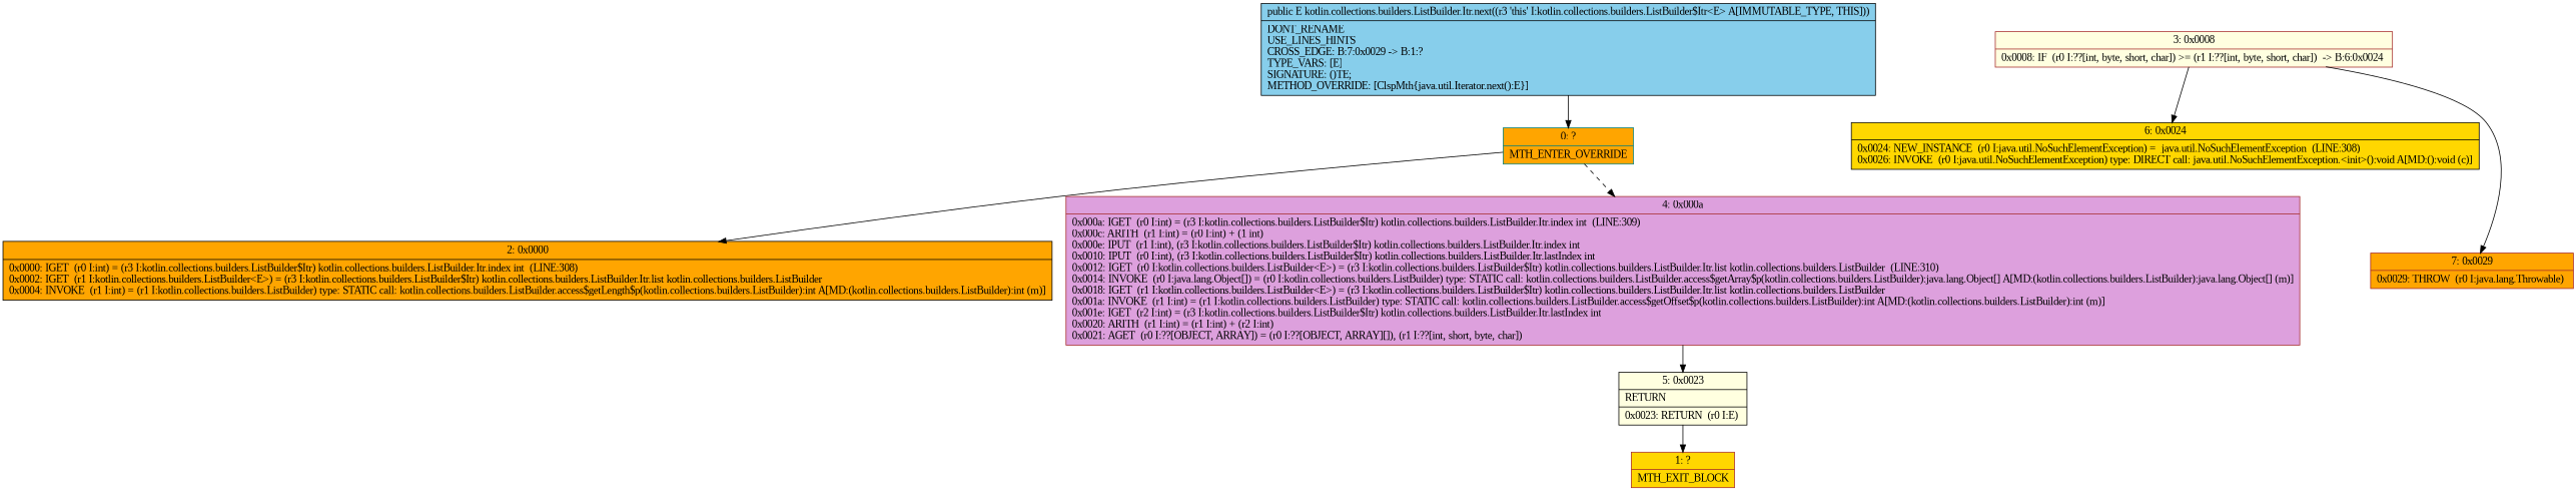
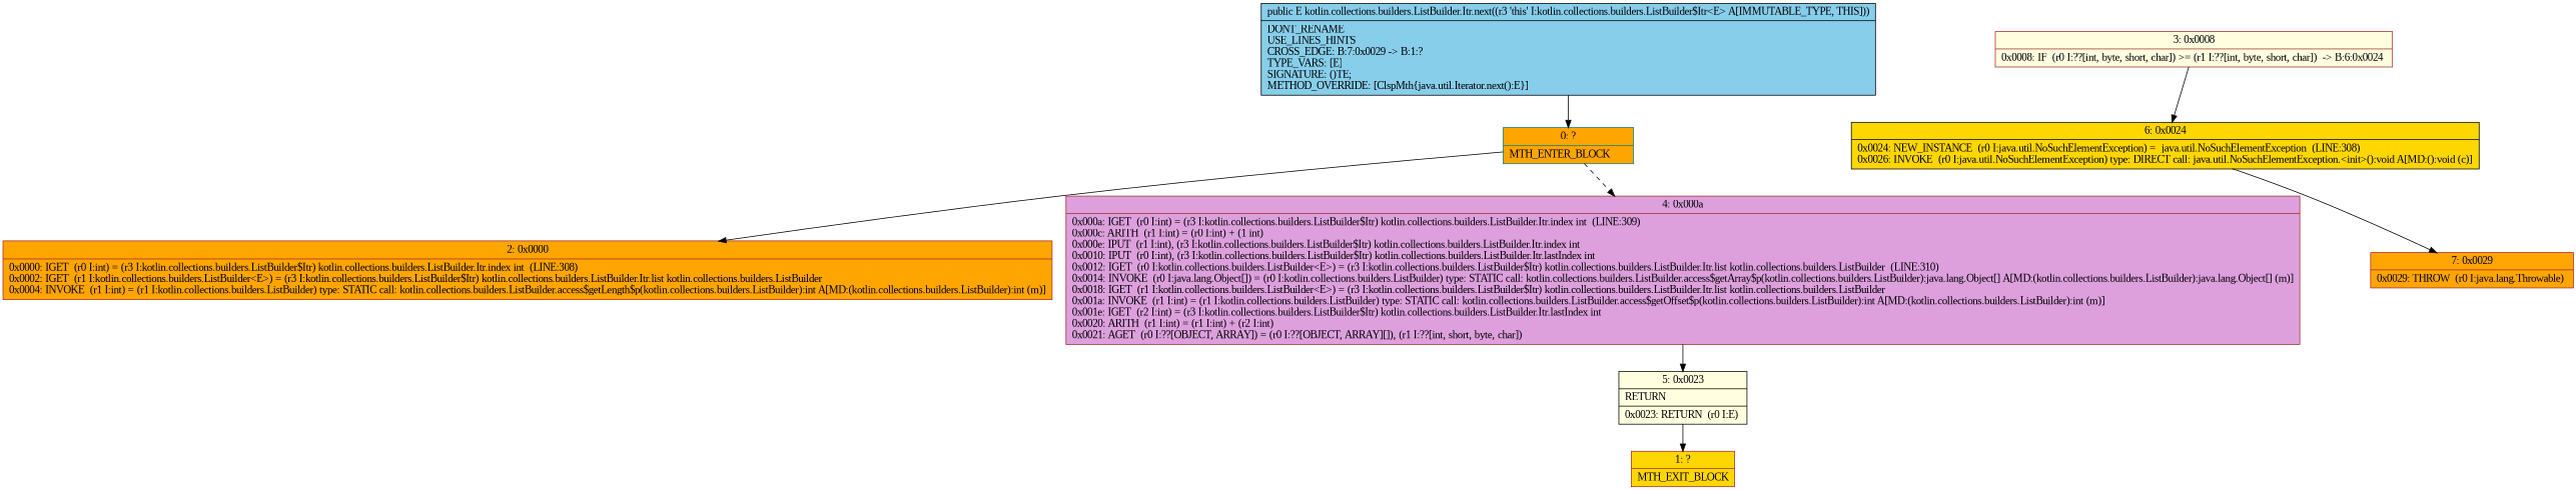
  digraph {
    fontname="Liberation Serif"
    node [color=black fillcolor=orange fontname="Liberation Serif" shape=record style=filled]
    edge [fontname="Liberation Serif"]
-   n1 [color=teal label="{0\:\ ?|MTH_ENTER_OVERRIDE\l}"]
-   n2 [label="{2\:\ 0x0000|0x0000: IGET  (r0 I:int) = (r3 I:kotlin.collections.builders.ListBuilder$Itr) kotlin.collections.builders.ListBuilder.Itr.index int  (LINE:308)\l0x0002: IGET  (r1 I:kotlin.collections.builders.ListBuilder\<E\>) = (r3 I:kotlin.collections.builders.ListBuilder$Itr) kotlin.collections.builders.ListBuilder.Itr.list kotlin.collections.builders.ListBuilder \l0x0004: INVOKE  (r1 I:int) = (r1 I:kotlin.collections.builders.ListBuilder) type: STATIC call: kotlin.collections.builders.ListBuilder.access$getLength$p(kotlin.collections.builders.ListBuilder):int A[MD:(kotlin.collections.builders.ListBuilder):int (m)]\l}"]
+   n1 [color=teal label="{0\:\ ?|MTH_ENTER_BLOCK\l}"]
+   n2 [color=brown label="{2\:\ 0x0000|0x0000: IGET  (r0 I:int) = (r3 I:kotlin.collections.builders.ListBuilder$Itr) kotlin.collections.builders.ListBuilder.Itr.index int  (LINE:308)\l0x0002: IGET  (r1 I:kotlin.collections.builders.ListBuilder\<E\>) = (r3 I:kotlin.collections.builders.ListBuilder$Itr) kotlin.collections.builders.ListBuilder.Itr.list kotlin.collections.builders.ListBuilder \l0x0004: INVOKE  (r1 I:int) = (r1 I:kotlin.collections.builders.ListBuilder) type: STATIC call: kotlin.collections.builders.ListBuilder.access$getLength$p(kotlin.collections.builders.ListBuilder):int A[MD:(kotlin.collections.builders.ListBuilder):int (m)]\l}"]
    n3 [color=brown fillcolor=plum label="{4\:\ 0x000a|0x000a: IGET  (r0 I:int) = (r3 I:kotlin.collections.builders.ListBuilder$Itr) kotlin.collections.builders.ListBuilder.Itr.index int  (LINE:309)\l0x000c: ARITH  (r1 I:int) = (r0 I:int) + (1 int) \l0x000e: IPUT  (r1 I:int), (r3 I:kotlin.collections.builders.ListBuilder$Itr) kotlin.collections.builders.ListBuilder.Itr.index int \l0x0010: IPUT  (r0 I:int), (r3 I:kotlin.collections.builders.ListBuilder$Itr) kotlin.collections.builders.ListBuilder.Itr.lastIndex int \l0x0012: IGET  (r0 I:kotlin.collections.builders.ListBuilder\<E\>) = (r3 I:kotlin.collections.builders.ListBuilder$Itr) kotlin.collections.builders.ListBuilder.Itr.list kotlin.collections.builders.ListBuilder  (LINE:310)\l0x0014: INVOKE  (r0 I:java.lang.Object[]) = (r0 I:kotlin.collections.builders.ListBuilder) type: STATIC call: kotlin.collections.builders.ListBuilder.access$getArray$p(kotlin.collections.builders.ListBuilder):java.lang.Object[] A[MD:(kotlin.collections.builders.ListBuilder):java.lang.Object[] (m)]\l0x0018: IGET  (r1 I:kotlin.collections.builders.ListBuilder\<E\>) = (r3 I:kotlin.collections.builders.ListBuilder$Itr) kotlin.collections.builders.ListBuilder.Itr.list kotlin.collections.builders.ListBuilder \l0x001a: INVOKE  (r1 I:int) = (r1 I:kotlin.collections.builders.ListBuilder) type: STATIC call: kotlin.collections.builders.ListBuilder.access$getOffset$p(kotlin.collections.builders.ListBuilder):int A[MD:(kotlin.collections.builders.ListBuilder):int (m)]\l0x001e: IGET  (r2 I:int) = (r3 I:kotlin.collections.builders.ListBuilder$Itr) kotlin.collections.builders.ListBuilder.Itr.lastIndex int \l0x0020: ARITH  (r1 I:int) = (r1 I:int) + (r2 I:int) \l0x0021: AGET  (r0 I:??[OBJECT, ARRAY]) = (r0 I:??[OBJECT, ARRAY][]), (r1 I:??[int, short, byte, char]) \l}"]
    n4 [color=brown fillcolor=lightyellow label="{3\:\ 0x0008|0x0008: IF  (r0 I:??[int, byte, short, char]) \>= (r1 I:??[int, byte, short, char])  \-\> B:6:0x0024 \l}"]
    n5 [fillcolor=gold label="{6\:\ 0x0024|0x0024: NEW_INSTANCE  (r0 I:java.util.NoSuchElementException) =  java.util.NoSuchElementException  (LINE:308)\l0x0026: INVOKE  (r0 I:java.util.NoSuchElementException) type: DIRECT call: java.util.NoSuchElementException.\<init\>():void A[MD:():void (c)]\l}"]
    n6 [fillcolor=lightyellow label="{5\:\ 0x0023|RETURN\l|0x0023: RETURN  (r0 I:E) \l}"]
    n7 [color=brown label="{7\:\ 0x0029|0x0029: THROW  (r0 I:java.lang.Throwable) \l}"]
    n8 [color=brown fillcolor=gold label="{1\:\ ?|MTH_EXIT_BLOCK\l}"]
    n9 [fillcolor=skyblue label="{public E kotlin.collections.builders.ListBuilder.Itr.next((r3 'this' I:kotlin.collections.builders.ListBuilder$Itr\<E\> A[IMMUTABLE_TYPE, THIS]))  | DONT_RENAME\lUSE_LINES_HINTS\lCROSS_EDGE: B:7:0x0029 \-\> B:1:?\lTYPE_VARS: [E]\lSIGNATURE: ()TE;\lMETHOD_OVERRIDE: [ClspMth\{java.util.Iterator.next():E\}]\l}"]
    n1 -> n2
    n1 -> n3 [style=dashed]
    n3 -> n6
    n4 -> n5
-   n4 -> n7
+   n5 -> n7
    n6 -> n8
    n9 -> n1
  }
